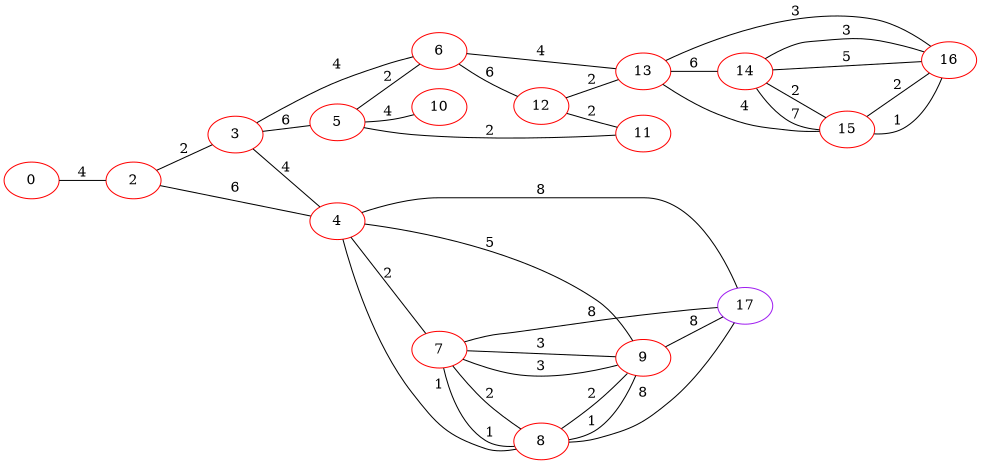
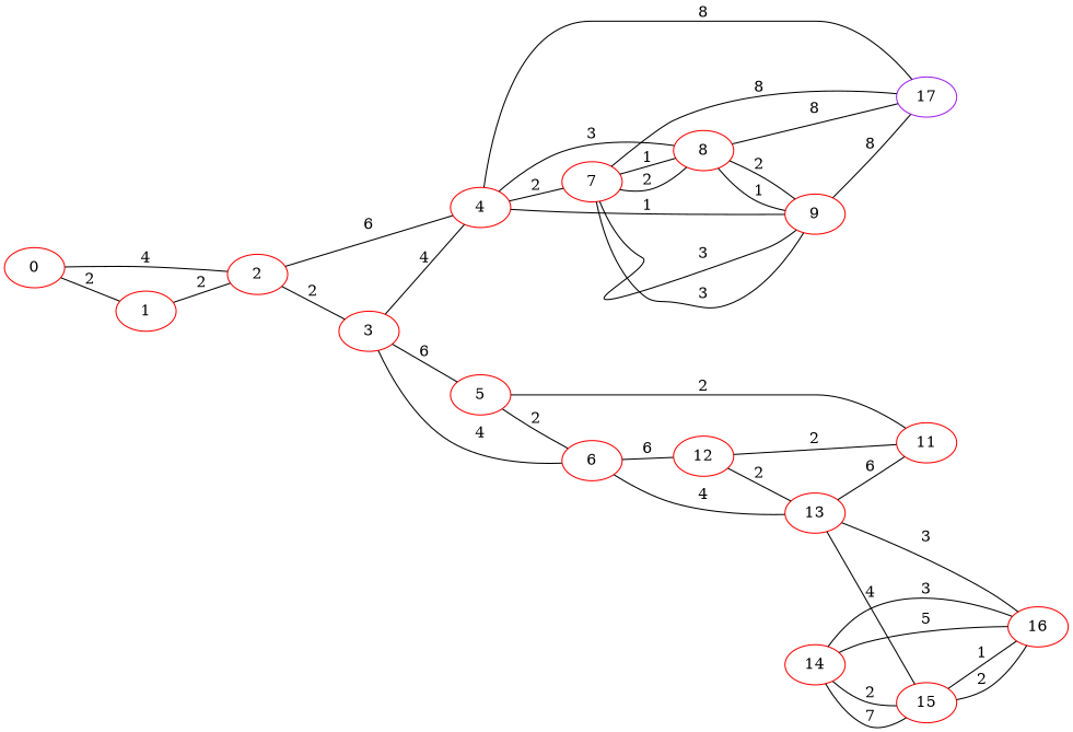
  graph {
    rankdir=LR
    node [color=red weight=1]
    0
+   1
    2
    3
    4
    5
    6
    7
    8
    9
    17 [color=purple weight=4]
-   10
    11
    12
    13
    14
    15
    16
+   0 -- 1 [label=2]
    0 -- 2 [label=4]
+   1 -- 2 [label=2]
    2 -- 3 [label=2]
    2 -- 4 [label=6]
    3 -- 4 [label=4]
    3 -- 5 [label=6]
    3 -- 6 [label=4]
    4 -- 7 [label=2]
-   4 -- 8 [label=1]
-   4 -- 9 [label=5]
+   4 -- 8 [label=3]
+   4 -- 9 [label=1]
    4 -- 17 [label=8]
    5 -- 6 [label=2]
-   5 -- 10 [label=4]
    5 -- 11 [label=2]
    6 -- 12 [label=6]
    6 -- 13 [label=4]
    7 -- 8 [label=1]
    7 -- 8 [label=2]
    7 -- 9 [label=3]
    7 -- 9 [label=3]
    7 -- 17 [label=8]
    8 -- 9 [label=2]
    8 -- 9 [label=1]
    8 -- 17 [label=8]
    9 -- 17 [label=8]
    12 -- 11 [label=2]
    12 -- 13 [label=2]
-   13 -- 14 [label=6]
+   13 -- 11 [label=6]
    13 -- 15 [label=4]
    13 -- 16 [label=3]
    14 -- 15 [label=2]
    14 -- 15 [label=7]
    14 -- 16 [label=3]
    14 -- 16 [label=5]
    15 -- 16 [label=1]
    15 -- 16 [label=2]
  }
